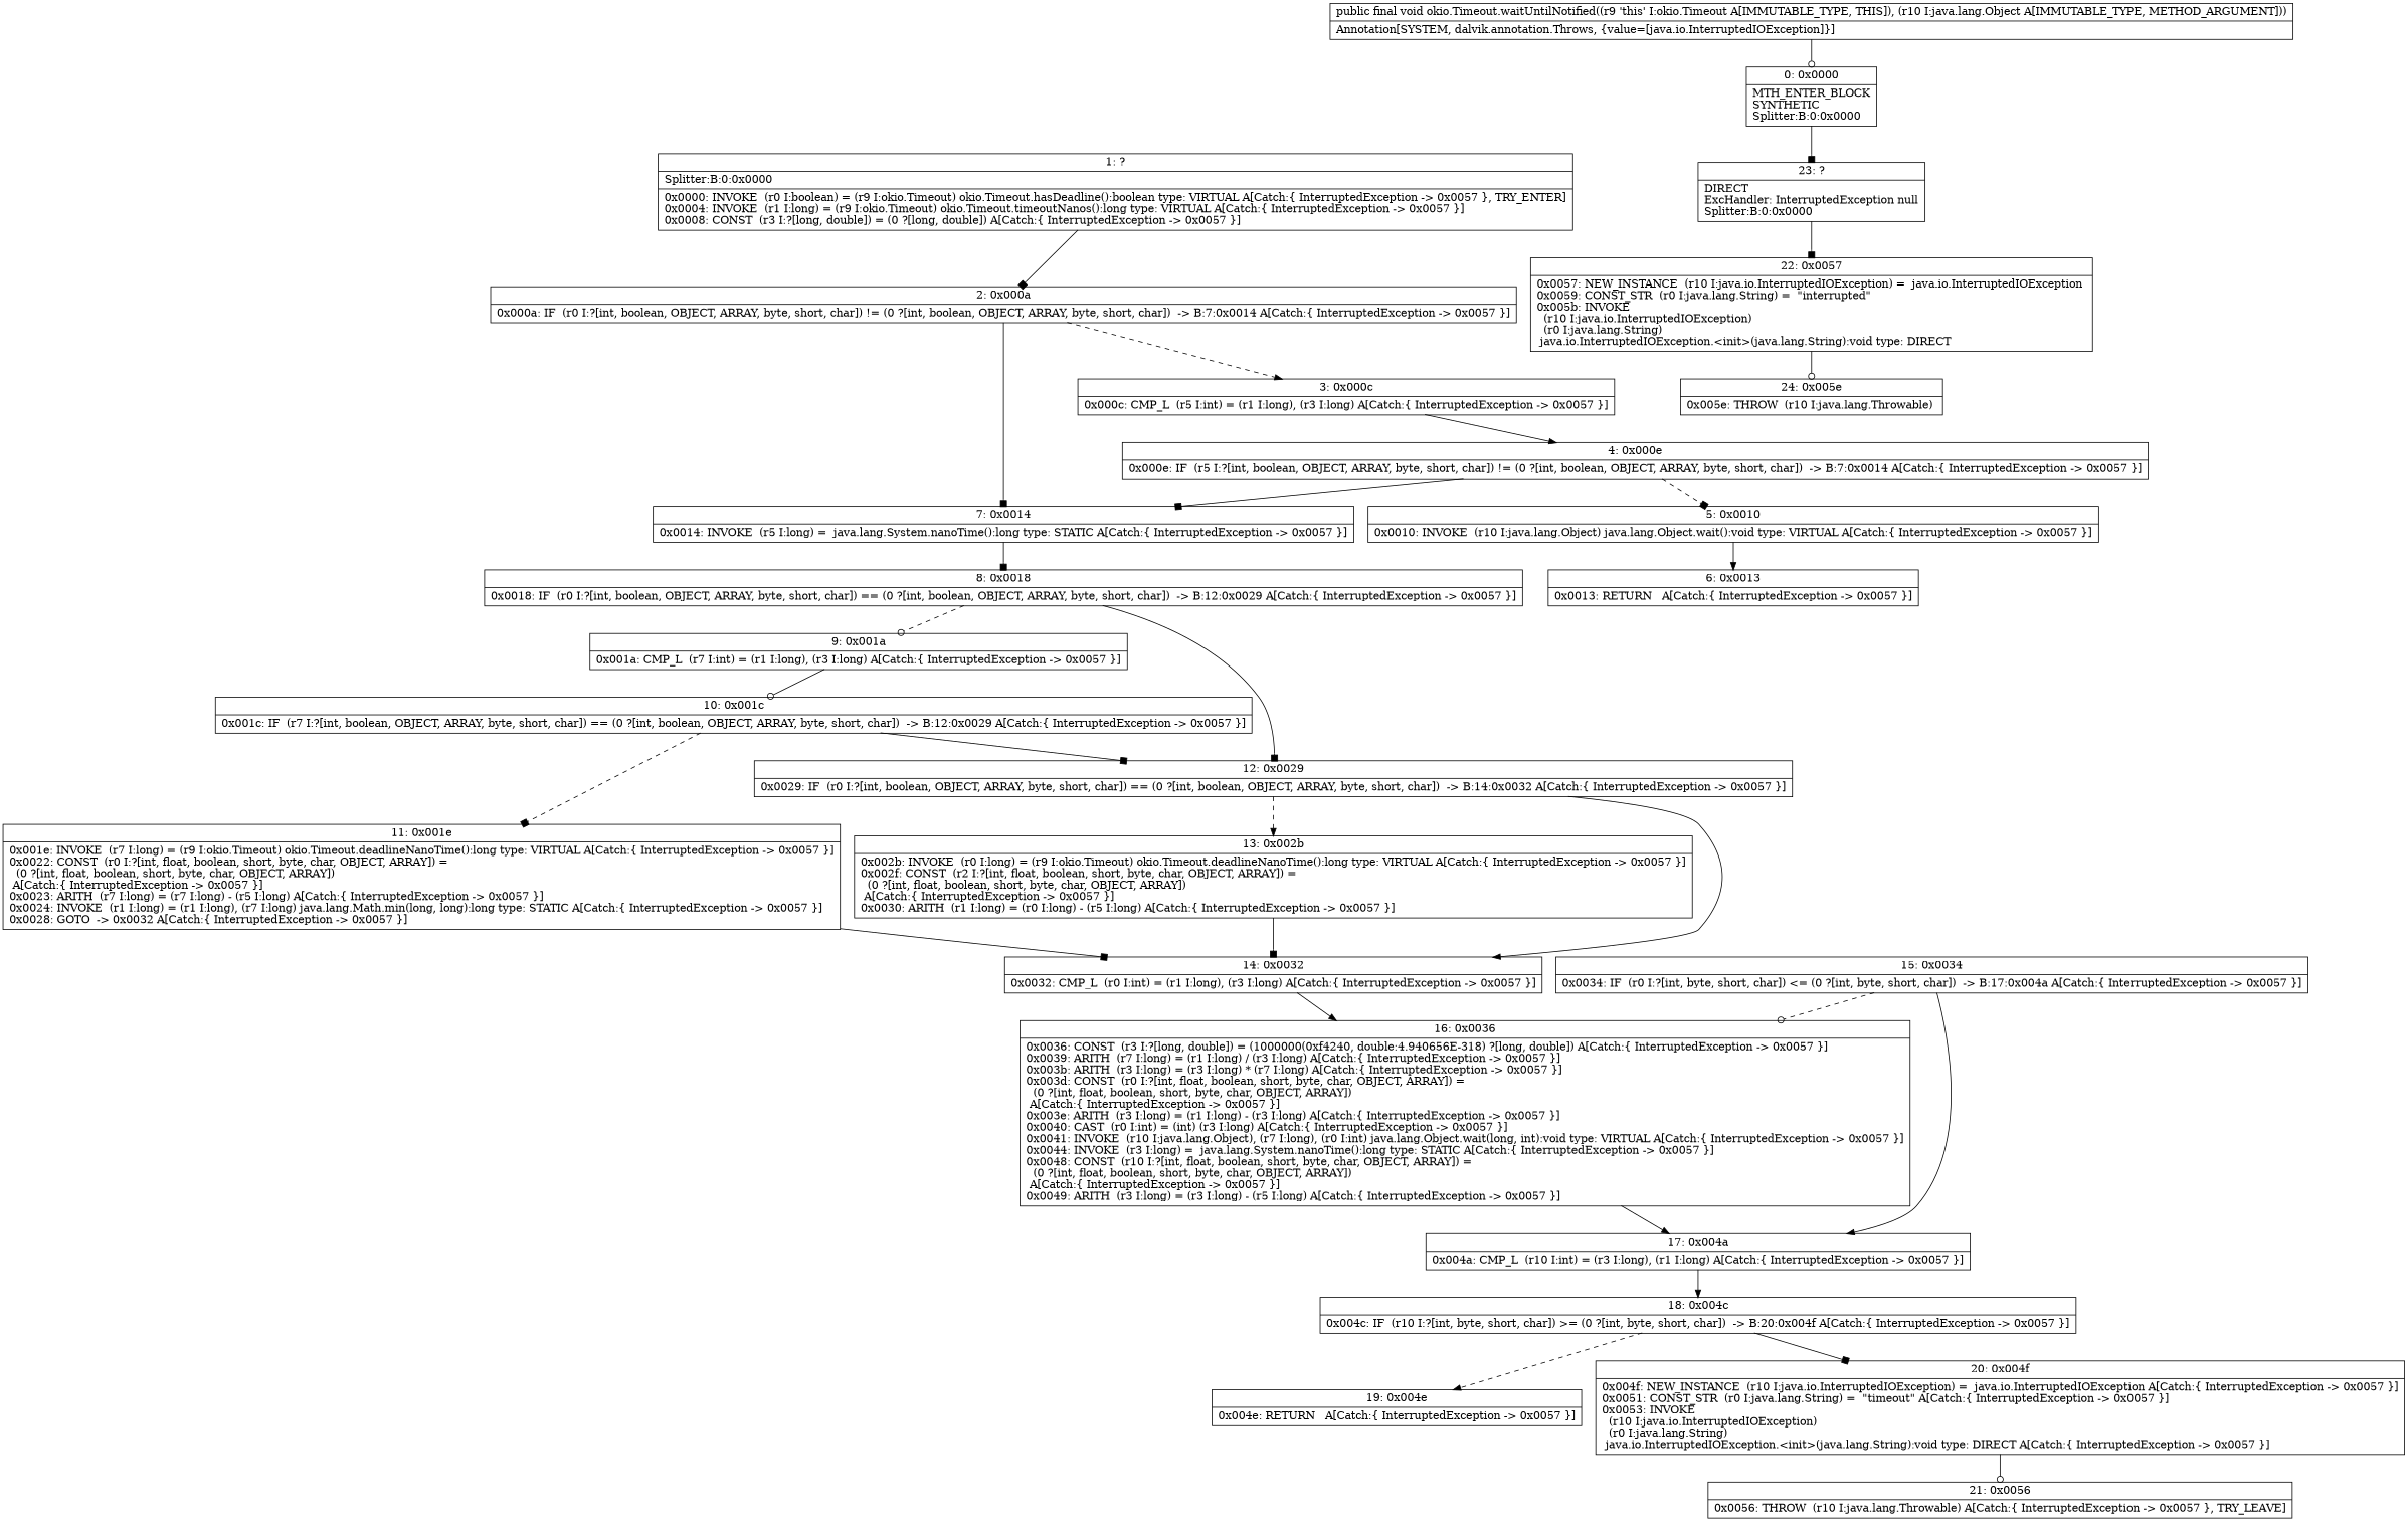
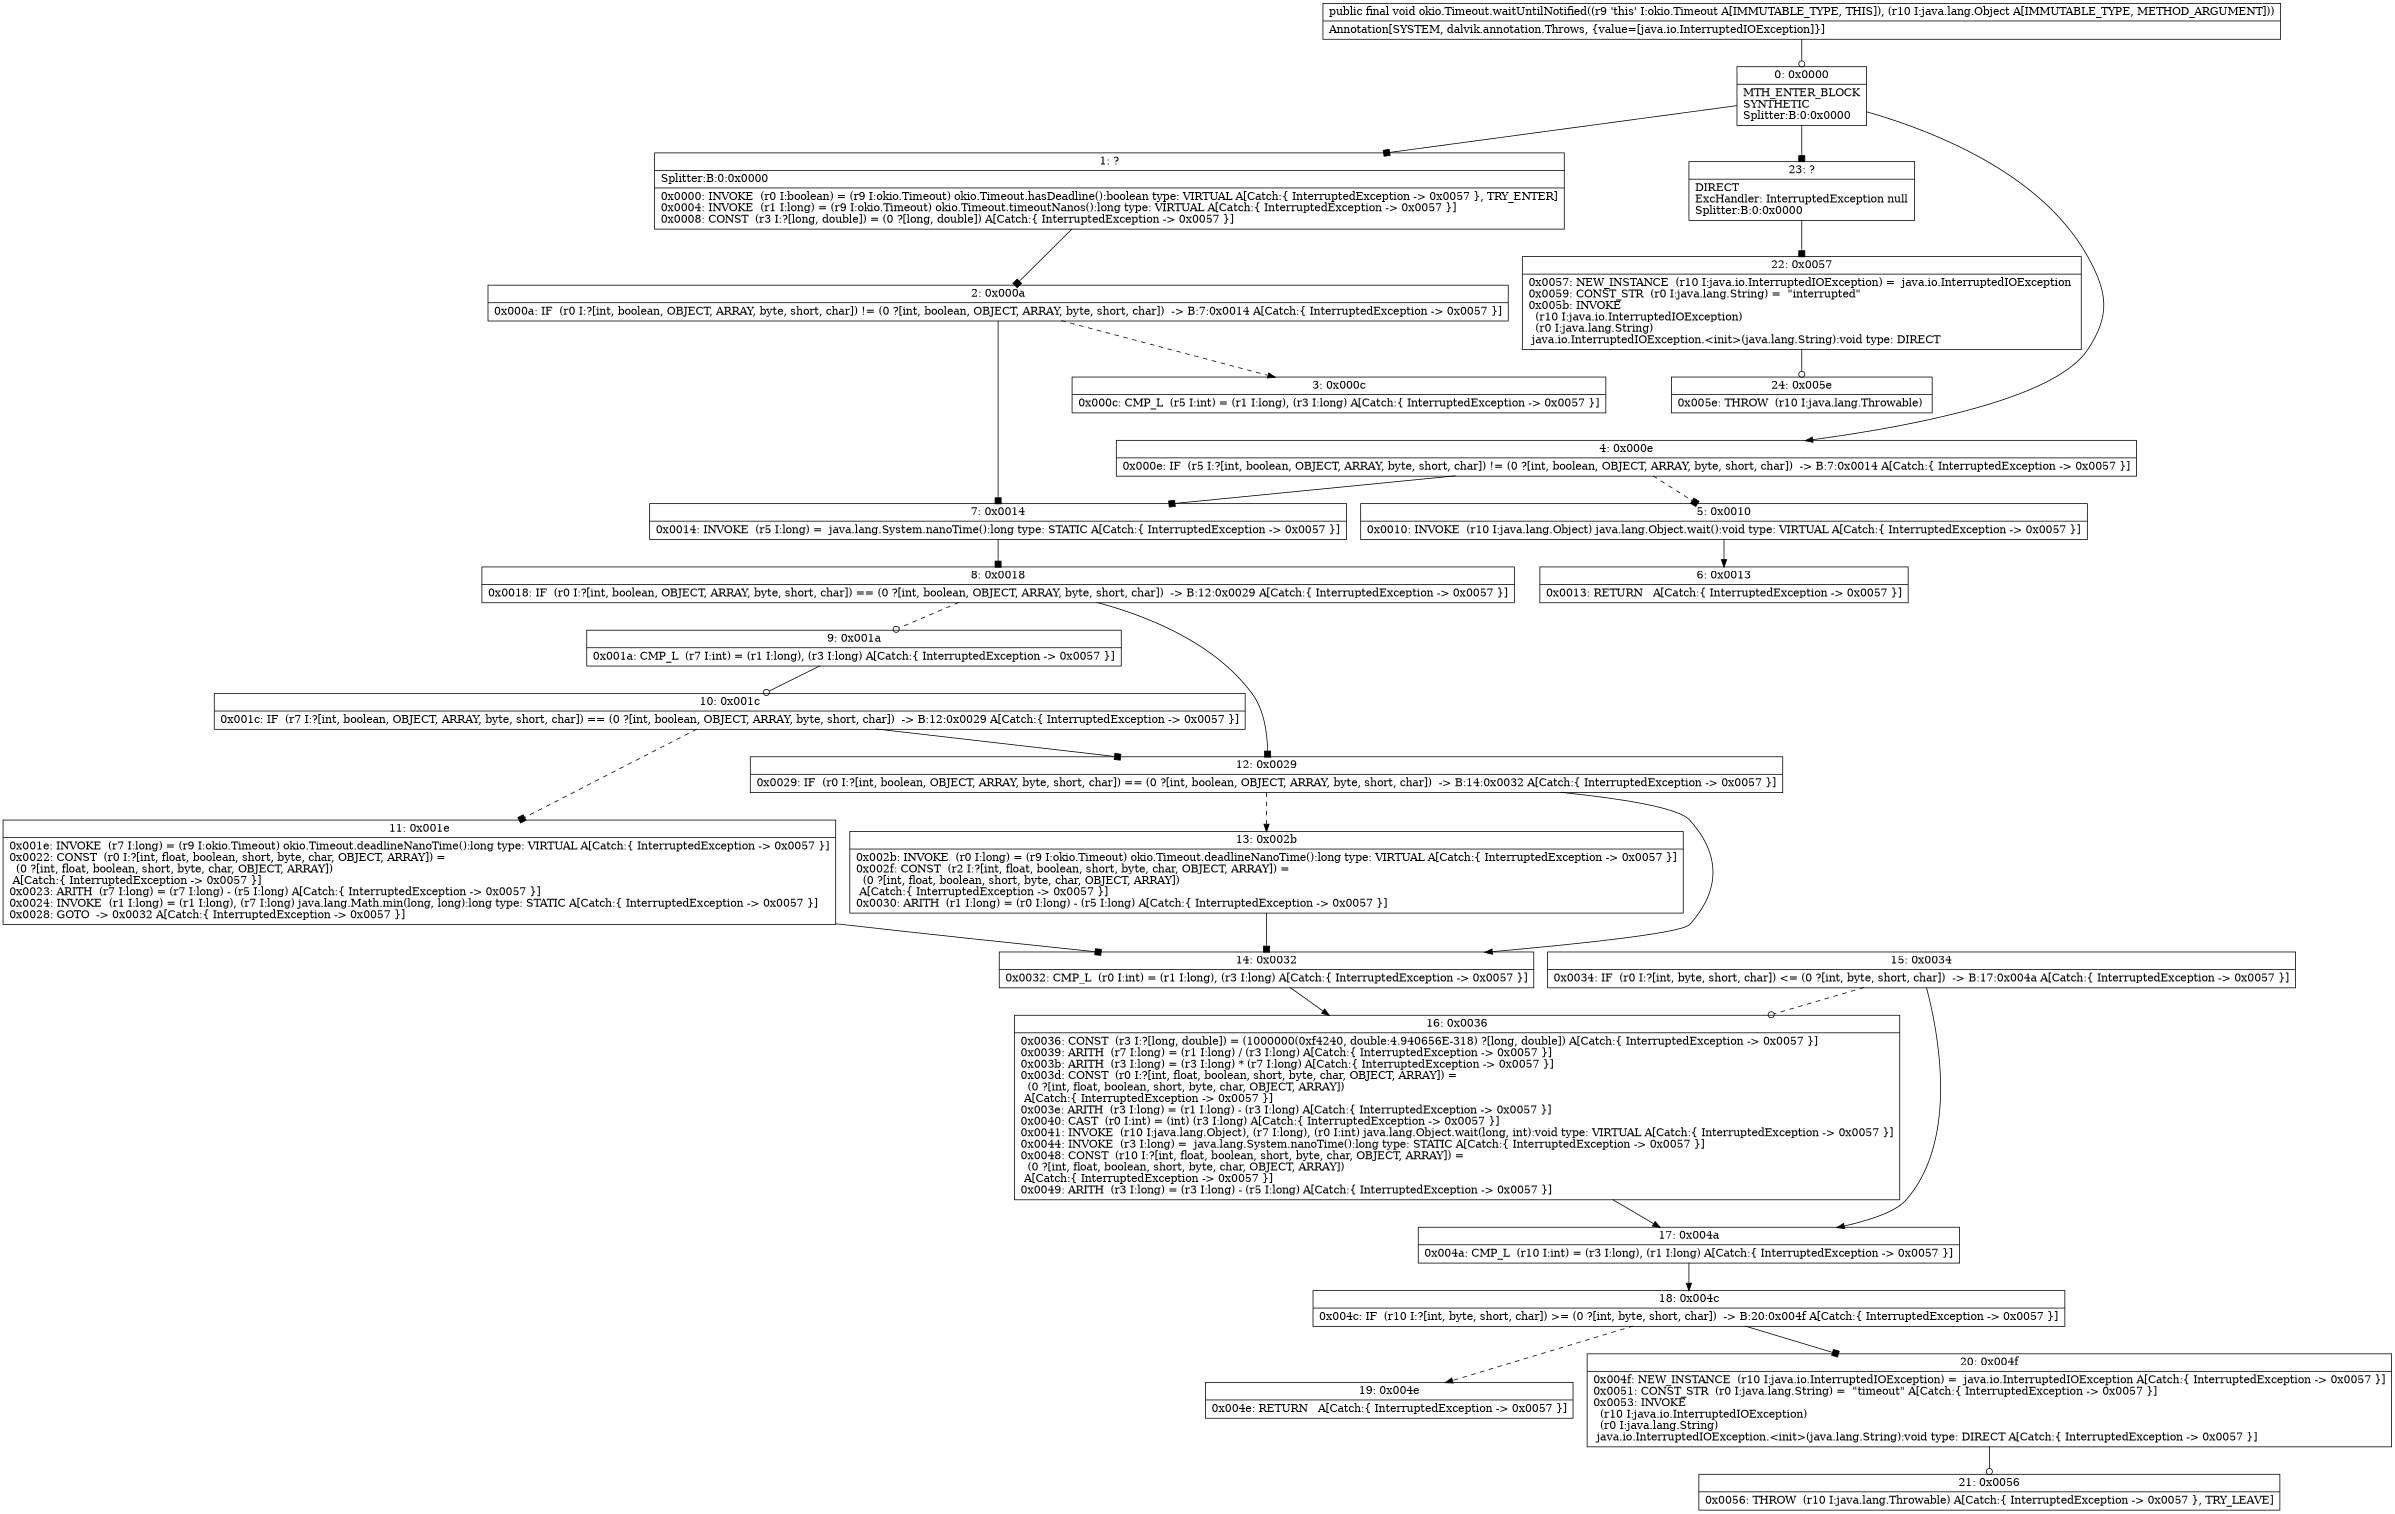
  digraph {
    node [shape=record]
    edge [arrowhead=box]
    n1 [label="{0\:\ 0x0000|MTH_ENTER_BLOCK\lSYNTHETIC\lSplitter:B:0:0x0000\l}"]
    n2 [label="{1\:\ ?|Splitter:B:0:0x0000\l|0x0000: INVOKE  (r0 I:boolean) = (r9 I:okio.Timeout) okio.Timeout.hasDeadline():boolean type: VIRTUAL A[Catch:\{ InterruptedException \-\> 0x0057 \}, TRY_ENTER]\l0x0004: INVOKE  (r1 I:long) = (r9 I:okio.Timeout) okio.Timeout.timeoutNanos():long type: VIRTUAL A[Catch:\{ InterruptedException \-\> 0x0057 \}]\l0x0008: CONST  (r3 I:?[long, double]) = (0 ?[long, double]) A[Catch:\{ InterruptedException \-\> 0x0057 \}]\l}"]
    n3 [label="{23\:\ ?|DIRECT\lExcHandler: InterruptedException null\lSplitter:B:0:0x0000\l}"]
    n4 [label="{2\:\ 0x000a|0x000a: IF  (r0 I:?[int, boolean, OBJECT, ARRAY, byte, short, char]) != (0 ?[int, boolean, OBJECT, ARRAY, byte, short, char])  \-\> B:7:0x0014 A[Catch:\{ InterruptedException \-\> 0x0057 \}]\l}"]
    n5 [label="{22\:\ 0x0057|0x0057: NEW_INSTANCE  (r10 I:java.io.InterruptedIOException) =  java.io.InterruptedIOException \l0x0059: CONST_STR  (r0 I:java.lang.String) =  \"interrupted\" \l0x005b: INVOKE  \l  (r10 I:java.io.InterruptedIOException)\l  (r0 I:java.lang.String)\l java.io.InterruptedIOException.\<init\>(java.lang.String):void type: DIRECT \l}"]
    n6 [label="{3\:\ 0x000c|0x000c: CMP_L  (r5 I:int) = (r1 I:long), (r3 I:long) A[Catch:\{ InterruptedException \-\> 0x0057 \}]\l}"]
    n7 [label="{7\:\ 0x0014|0x0014: INVOKE  (r5 I:long) =  java.lang.System.nanoTime():long type: STATIC A[Catch:\{ InterruptedException \-\> 0x0057 \}]\l}"]
    n8 [label="{4\:\ 0x000e|0x000e: IF  (r5 I:?[int, boolean, OBJECT, ARRAY, byte, short, char]) != (0 ?[int, boolean, OBJECT, ARRAY, byte, short, char])  \-\> B:7:0x0014 A[Catch:\{ InterruptedException \-\> 0x0057 \}]\l}"]
    n9 [label="{8\:\ 0x0018|0x0018: IF  (r0 I:?[int, boolean, OBJECT, ARRAY, byte, short, char]) == (0 ?[int, boolean, OBJECT, ARRAY, byte, short, char])  \-\> B:12:0x0029 A[Catch:\{ InterruptedException \-\> 0x0057 \}]\l}"]
    n10 [label="{5\:\ 0x0010|0x0010: INVOKE  (r10 I:java.lang.Object) java.lang.Object.wait():void type: VIRTUAL A[Catch:\{ InterruptedException \-\> 0x0057 \}]\l}"]
    n11 [label="{6\:\ 0x0013|0x0013: RETURN   A[Catch:\{ InterruptedException \-\> 0x0057 \}]\l}"]
    n12 [label="{9\:\ 0x001a|0x001a: CMP_L  (r7 I:int) = (r1 I:long), (r3 I:long) A[Catch:\{ InterruptedException \-\> 0x0057 \}]\l}"]
    n13 [label="{12\:\ 0x0029|0x0029: IF  (r0 I:?[int, boolean, OBJECT, ARRAY, byte, short, char]) == (0 ?[int, boolean, OBJECT, ARRAY, byte, short, char])  \-\> B:14:0x0032 A[Catch:\{ InterruptedException \-\> 0x0057 \}]\l}"]
    n14 [label="{10\:\ 0x001c|0x001c: IF  (r7 I:?[int, boolean, OBJECT, ARRAY, byte, short, char]) == (0 ?[int, boolean, OBJECT, ARRAY, byte, short, char])  \-\> B:12:0x0029 A[Catch:\{ InterruptedException \-\> 0x0057 \}]\l}"]
    n15 [label="{14\:\ 0x0032|0x0032: CMP_L  (r0 I:int) = (r1 I:long), (r3 I:long) A[Catch:\{ InterruptedException \-\> 0x0057 \}]\l}"]
    n16 [label="{13\:\ 0x002b|0x002b: INVOKE  (r0 I:long) = (r9 I:okio.Timeout) okio.Timeout.deadlineNanoTime():long type: VIRTUAL A[Catch:\{ InterruptedException \-\> 0x0057 \}]\l0x002f: CONST  (r2 I:?[int, float, boolean, short, byte, char, OBJECT, ARRAY]) = \l  (0 ?[int, float, boolean, short, byte, char, OBJECT, ARRAY])\l A[Catch:\{ InterruptedException \-\> 0x0057 \}]\l0x0030: ARITH  (r1 I:long) = (r0 I:long) \- (r5 I:long) A[Catch:\{ InterruptedException \-\> 0x0057 \}]\l}"]
    n17 [label="{11\:\ 0x001e|0x001e: INVOKE  (r7 I:long) = (r9 I:okio.Timeout) okio.Timeout.deadlineNanoTime():long type: VIRTUAL A[Catch:\{ InterruptedException \-\> 0x0057 \}]\l0x0022: CONST  (r0 I:?[int, float, boolean, short, byte, char, OBJECT, ARRAY]) = \l  (0 ?[int, float, boolean, short, byte, char, OBJECT, ARRAY])\l A[Catch:\{ InterruptedException \-\> 0x0057 \}]\l0x0023: ARITH  (r7 I:long) = (r7 I:long) \- (r5 I:long) A[Catch:\{ InterruptedException \-\> 0x0057 \}]\l0x0024: INVOKE  (r1 I:long) = (r1 I:long), (r7 I:long) java.lang.Math.min(long, long):long type: STATIC A[Catch:\{ InterruptedException \-\> 0x0057 \}]\l0x0028: GOTO  \-\> 0x0032 A[Catch:\{ InterruptedException \-\> 0x0057 \}]\l}"]
    n18 [label="{16\:\ 0x0036|0x0036: CONST  (r3 I:?[long, double]) = (1000000(0xf4240, double:4.940656E\-318) ?[long, double]) A[Catch:\{ InterruptedException \-\> 0x0057 \}]\l0x0039: ARITH  (r7 I:long) = (r1 I:long) \/ (r3 I:long) A[Catch:\{ InterruptedException \-\> 0x0057 \}]\l0x003b: ARITH  (r3 I:long) = (r3 I:long) * (r7 I:long) A[Catch:\{ InterruptedException \-\> 0x0057 \}]\l0x003d: CONST  (r0 I:?[int, float, boolean, short, byte, char, OBJECT, ARRAY]) = \l  (0 ?[int, float, boolean, short, byte, char, OBJECT, ARRAY])\l A[Catch:\{ InterruptedException \-\> 0x0057 \}]\l0x003e: ARITH  (r3 I:long) = (r1 I:long) \- (r3 I:long) A[Catch:\{ InterruptedException \-\> 0x0057 \}]\l0x0040: CAST  (r0 I:int) = (int) (r3 I:long) A[Catch:\{ InterruptedException \-\> 0x0057 \}]\l0x0041: INVOKE  (r10 I:java.lang.Object), (r7 I:long), (r0 I:int) java.lang.Object.wait(long, int):void type: VIRTUAL A[Catch:\{ InterruptedException \-\> 0x0057 \}]\l0x0044: INVOKE  (r3 I:long) =  java.lang.System.nanoTime():long type: STATIC A[Catch:\{ InterruptedException \-\> 0x0057 \}]\l0x0048: CONST  (r10 I:?[int, float, boolean, short, byte, char, OBJECT, ARRAY]) = \l  (0 ?[int, float, boolean, short, byte, char, OBJECT, ARRAY])\l A[Catch:\{ InterruptedException \-\> 0x0057 \}]\l0x0049: ARITH  (r3 I:long) = (r3 I:long) \- (r5 I:long) A[Catch:\{ InterruptedException \-\> 0x0057 \}]\l}"]
    n19 [label="{15\:\ 0x0034|0x0034: IF  (r0 I:?[int, byte, short, char]) \<= (0 ?[int, byte, short, char])  \-\> B:17:0x004a A[Catch:\{ InterruptedException \-\> 0x0057 \}]\l}"]
    n20 [label="{17\:\ 0x004a|0x004a: CMP_L  (r10 I:int) = (r3 I:long), (r1 I:long) A[Catch:\{ InterruptedException \-\> 0x0057 \}]\l}"]
    n21 [label="{18\:\ 0x004c|0x004c: IF  (r10 I:?[int, byte, short, char]) \>= (0 ?[int, byte, short, char])  \-\> B:20:0x004f A[Catch:\{ InterruptedException \-\> 0x0057 \}]\l}"]
    n22 [label="{19\:\ 0x004e|0x004e: RETURN   A[Catch:\{ InterruptedException \-\> 0x0057 \}]\l}"]
    n23 [label="{20\:\ 0x004f|0x004f: NEW_INSTANCE  (r10 I:java.io.InterruptedIOException) =  java.io.InterruptedIOException A[Catch:\{ InterruptedException \-\> 0x0057 \}]\l0x0051: CONST_STR  (r0 I:java.lang.String) =  \"timeout\" A[Catch:\{ InterruptedException \-\> 0x0057 \}]\l0x0053: INVOKE  \l  (r10 I:java.io.InterruptedIOException)\l  (r0 I:java.lang.String)\l java.io.InterruptedIOException.\<init\>(java.lang.String):void type: DIRECT A[Catch:\{ InterruptedException \-\> 0x0057 \}]\l}"]
    n24 [label="{21\:\ 0x0056|0x0056: THROW  (r10 I:java.lang.Throwable) A[Catch:\{ InterruptedException \-\> 0x0057 \}, TRY_LEAVE]\l}"]
    n25 [label="{24\:\ 0x005e|0x005e: THROW  (r10 I:java.lang.Throwable) \l}"]
    n26 [label="{public final void okio.Timeout.waitUntilNotified((r9 'this' I:okio.Timeout A[IMMUTABLE_TYPE, THIS]), (r10 I:java.lang.Object A[IMMUTABLE_TYPE, METHOD_ARGUMENT]))  | Annotation[SYSTEM, dalvik.annotation.Throws, \{value=[java.io.InterruptedIOException]\}]\l}"]
+   n1 -> n2
    n1 -> n3
    n2 -> n4
    n3 -> n5
    n4 -> n6 [arrowhead=normal style=dashed]
    n4 -> n7
    n5 -> n25 [arrowhead=odot]
-   n6 -> n8 [arrowhead=normal]
+   n1 -> n8 [arrowhead=normal]
    n7 -> n9
    n8 -> n7
    n8 -> n10 [style=dashed]
    n9 -> n12 [arrowhead=odot style=dashed]
    n9 -> n13
    n10 -> n11 [arrowhead=normal]
    n12 -> n14 [arrowhead=odot]
    n13 -> n15 [arrowhead=normal]
    n13 -> n16 [arrowhead=normal style=dashed]
    n14 -> n13
    n14 -> n17 [style=dashed]
    n15 -> n18 [arrowhead=normal]
    n16 -> n15
    n17 -> n15
    n18 -> n20 [arrowhead=normal]
    n19 -> n18 [arrowhead=odot style=dashed]
    n19 -> n20 [arrowhead=normal]
    n20 -> n21 [arrowhead=normal]
    n21 -> n22 [arrowhead=normal style=dashed]
    n21 -> n23
    n23 -> n24 [arrowhead=odot]
    n26 -> n1 [arrowhead=odot]
  }
